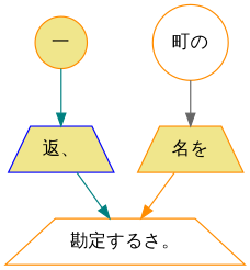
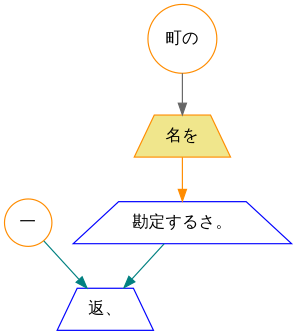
  digraph {
    node [color=darkorange fillcolor=khaki shape=trapezium style=filled]
    edge [color=teal]
-   n1 [label="一" shape=circle]
-   n2 [color=blue label="返、"]
-   n3 [fillcolor=white label="勘定するさ。"]
+   n1 [fillcolor=white label="一" shape=circle]
+   n2 [color=blue fillcolor=white label="返、"]
+   n3 [color=blue fillcolor=white label="勘定するさ。"]
    n4 [fillcolor=white label="町の" shape=circle]
    n5 [label="名を"]
    n1 -> n2
-   n2 -> n3
+   n3 -> n2
    n4 -> n5 [color=gray40]
    n5 -> n3 [color=darkorange]
  }
